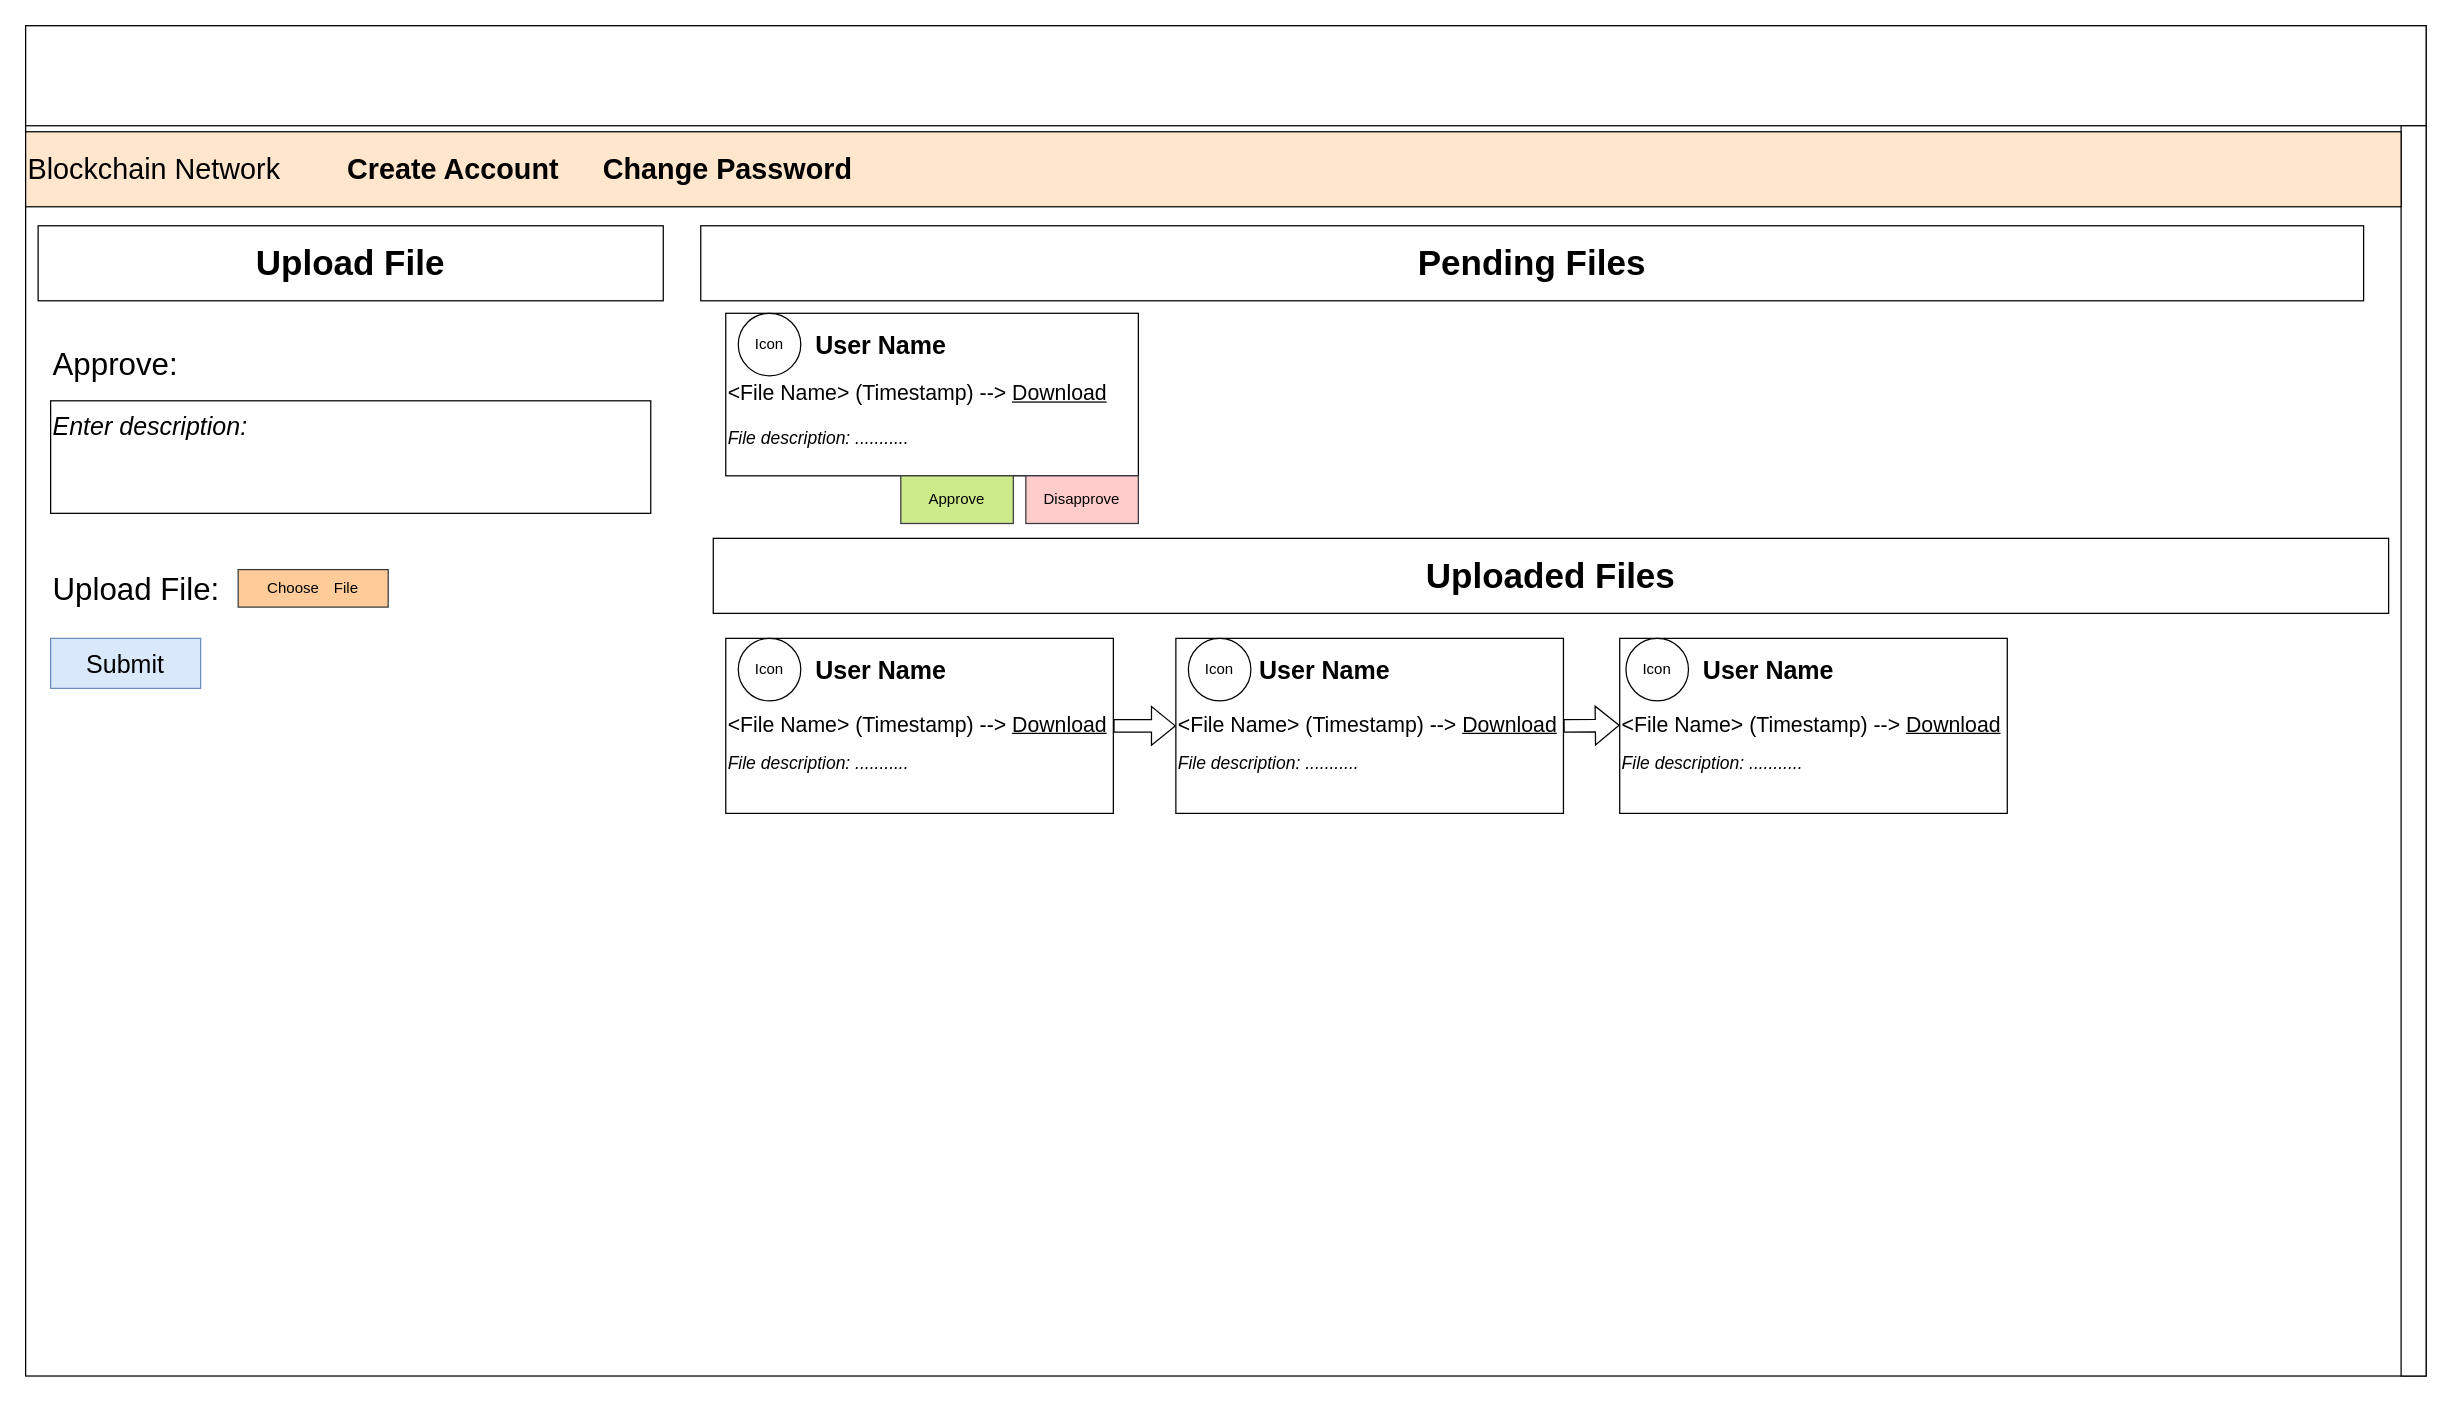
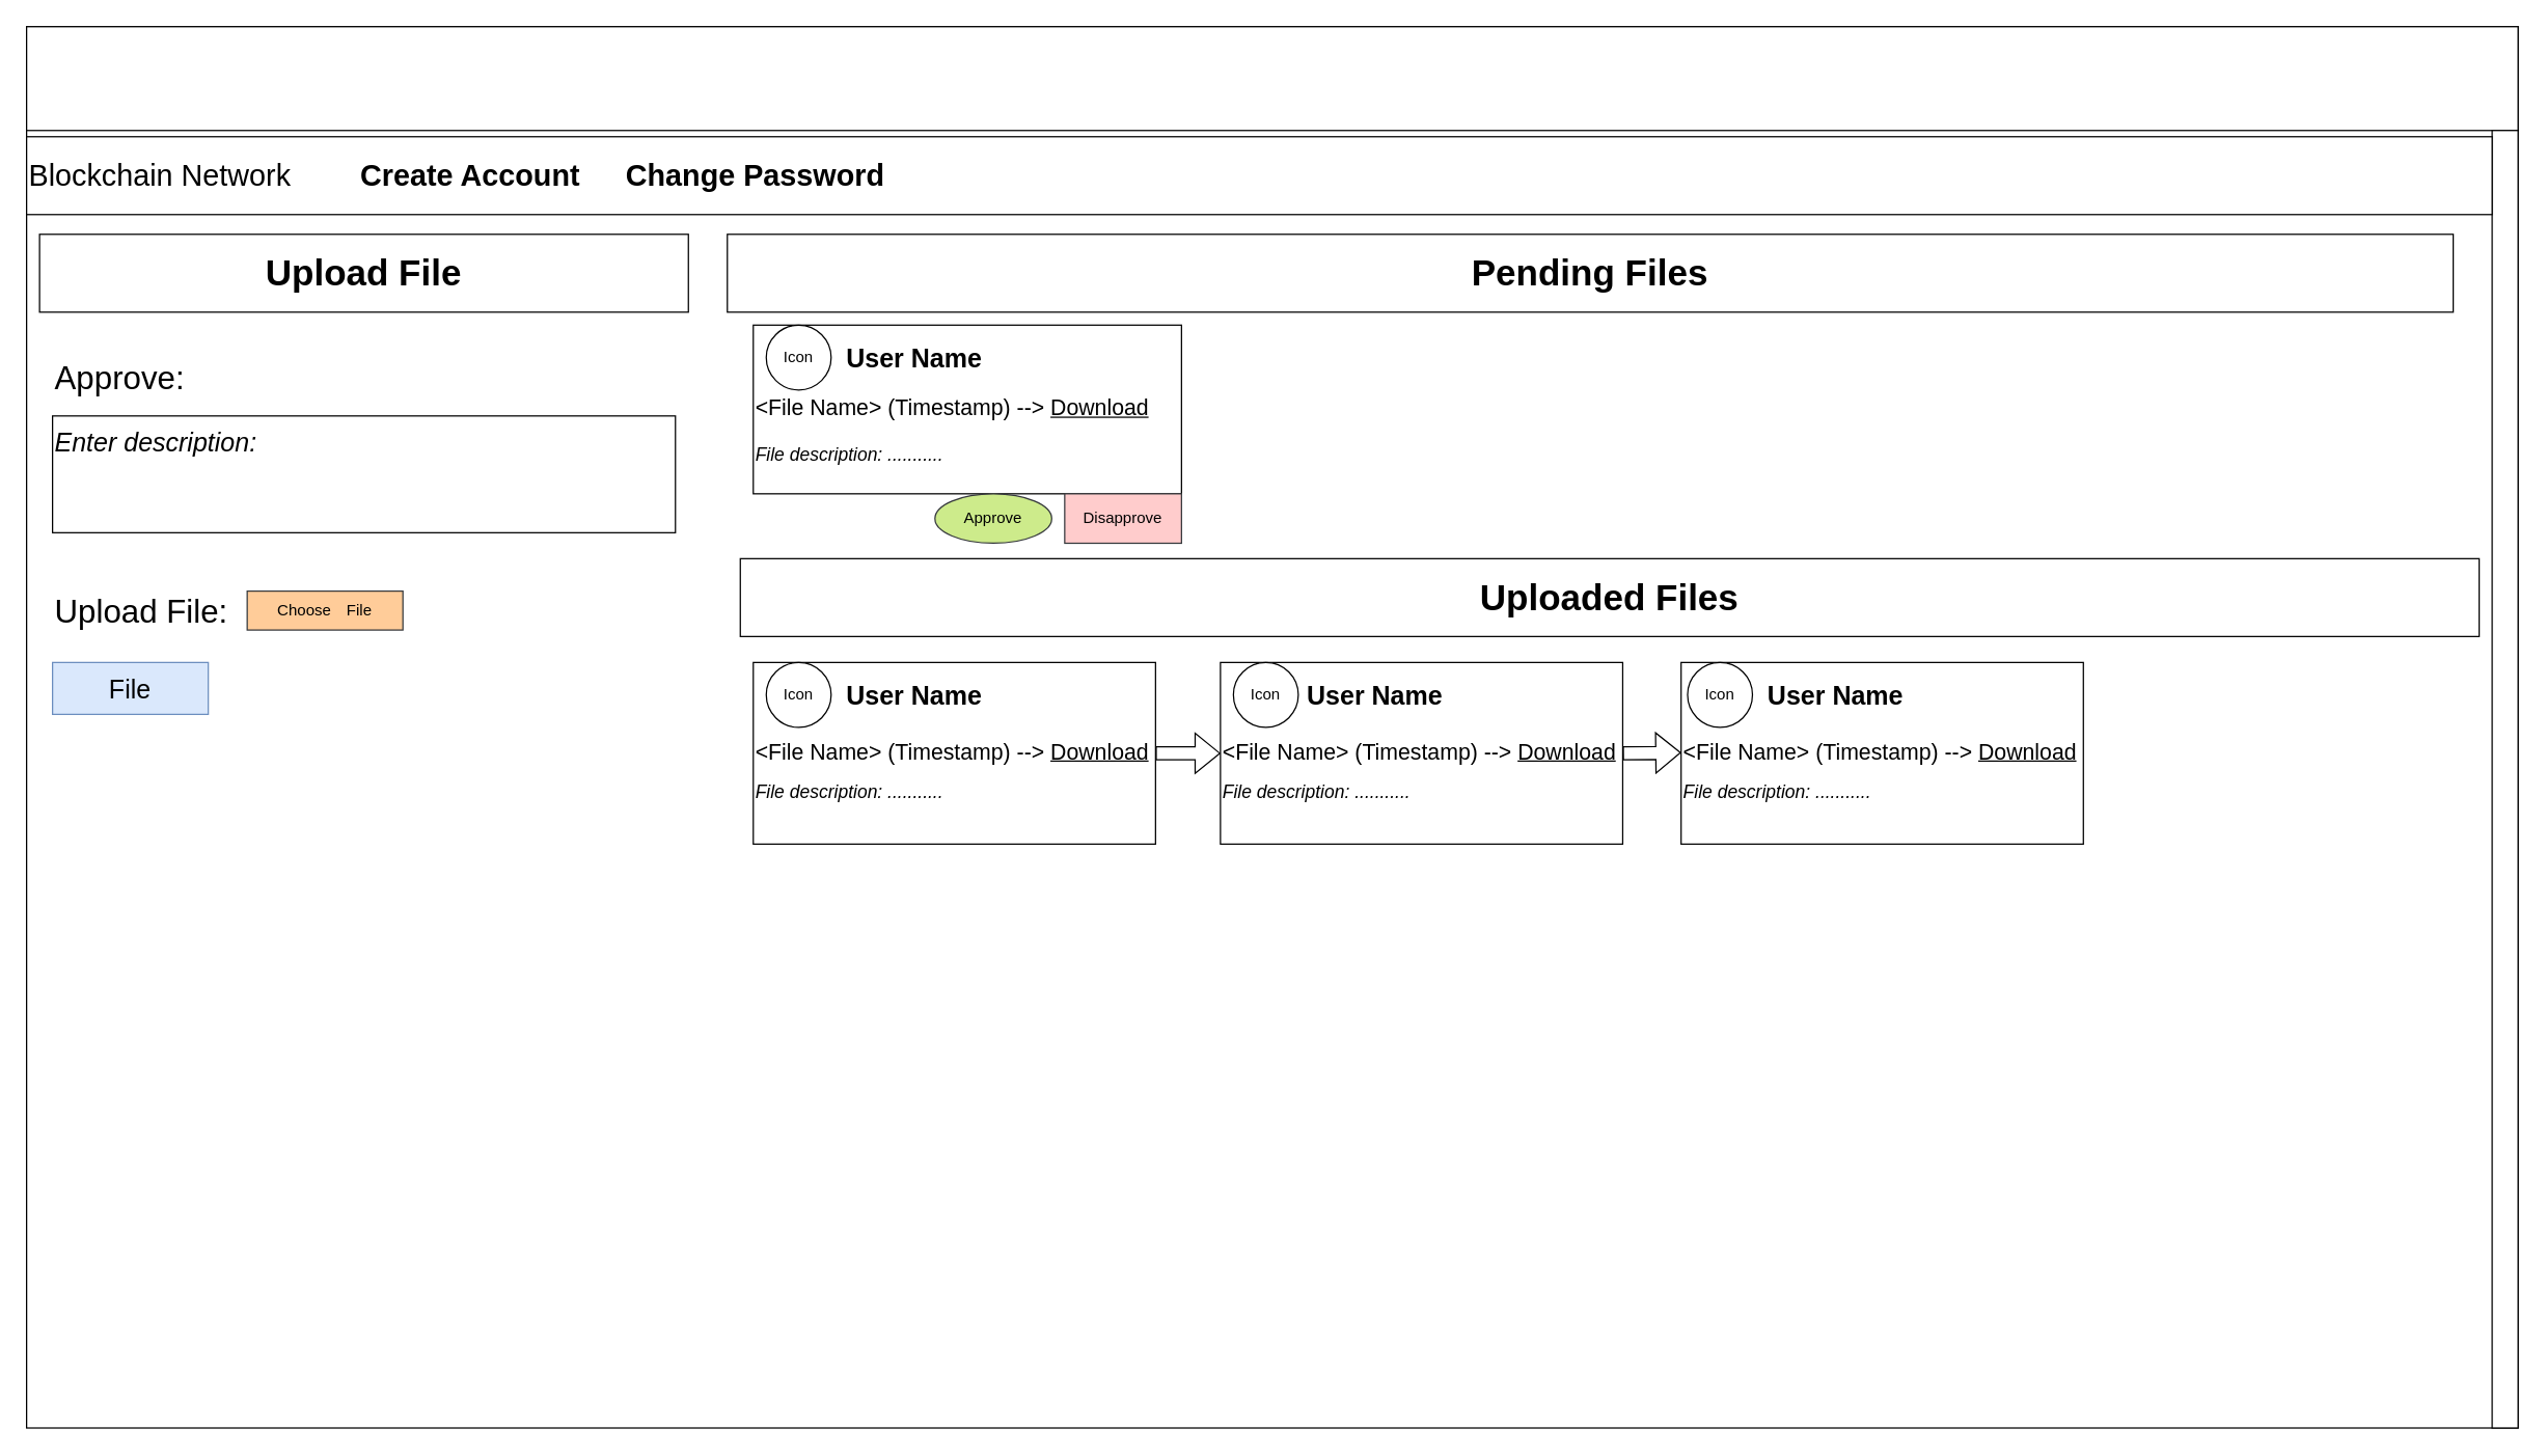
  <mxCell id="0" />
  <mxCell id="1" parent="0" />
  <mxCell id="2" value="" style="rounded=0;whiteSpace=wrap;html=1;" vertex="1" parent="1"><mxGeometry width="1920" height="1080" as="geometry" x="20" y="20" /></mxCell>
  <mxCell id="3" value="" style="rounded=0;whiteSpace=wrap;html=1;" vertex="1" parent="1"><mxGeometry width="1920" height="80" as="geometry" x="20" y="20" /></mxCell>
  <mxCell id="4" value="" style="shape=image;verticalLabelPosition=bottom;labelBackgroundColor=default;verticalAlign=top;aspect=fixed;imageAspect=0;image=https://i.gyazo.com/a97b149d6ed65168a0f0d49f9e61fdd1.png;" vertex="1" parent="1"><mxGeometry width="1920" height="84.8" as="geometry" x="20" y="20" /></mxCell>
  <mxCell id="5" value="" style="rounded=0;whiteSpace=wrap;html=1;" vertex="1" parent="1"><mxGeometry x="1920" y="100" width="20" height="1000" as="geometry" /></mxCell>
- <mxCell id="6" value="&lt;font style=&quot;font-size: 23px;&quot;&gt;Blockchain Network&lt;span style=&quot;font-weight: bold; white-space: pre;&quot;&gt;&#09;&lt;/span&gt;&lt;b&gt;Create Account&lt;/b&gt;&lt;span style=&quot;font-weight: bold; white-space: pre;&quot;&gt;&#09;&lt;/span&gt;&lt;b&gt;Change Password&lt;/b&gt;&lt;/font&gt;" style="rounded=0;whiteSpace=wrap;html=1;align=left;fillColor=#ffe6cc;" vertex="1" parent="1"><mxGeometry y="104.8" width="1900" height="60" as="geometry" x="20" /></mxCell>
+ <mxCell id="6" value="&lt;font style=&quot;font-size: 23px;&quot;&gt;Blockchain Network&lt;span style=&quot;font-weight: bold; white-space: pre;&quot;&gt;&#09;&lt;/span&gt;&lt;b&gt;Create Account&lt;/b&gt;&lt;span style=&quot;font-weight: bold; white-space: pre;&quot;&gt;&#09;&lt;/span&gt;&lt;b&gt;Change Password&lt;/b&gt;&lt;/font&gt;" style="rounded=0;whiteSpace=wrap;html=1;align=left;" vertex="1" parent="1"><mxGeometry y="104.8" width="1900" height="60" as="geometry" x="20" /></mxCell>
  <mxCell id="7" value="&lt;font style=&quot;font-size: 28px;&quot;&gt;&lt;b&gt;Upload File&lt;/b&gt;&lt;/font&gt;" style="rounded=0;whiteSpace=wrap;html=1;" vertex="1" parent="1"><mxGeometry x="30" y="180" width="500" height="60" as="geometry" /></mxCell>
  <mxCell id="8" value="&lt;font style=&quot;font-size: 28px;&quot;&gt;&lt;b&gt;Pending Files&lt;/b&gt;&lt;/font&gt;" style="rounded=0;whiteSpace=wrap;html=1;" vertex="1" parent="1"><mxGeometry x="560" y="180" width="1330" height="60" as="geometry" /></mxCell>
  <mxCell id="9" value="&lt;font style=&quot;font-size: 28px;&quot;&gt;&lt;b&gt;Uploaded Files&lt;/b&gt;&lt;/font&gt;" style="rounded=0;whiteSpace=wrap;html=1;" vertex="1" parent="1"><mxGeometry x="570" y="430" width="1340" height="60" as="geometry" /></mxCell>
  <mxCell id="10" value="&lt;p style=&quot;line-height: 120%;&quot;&gt;&lt;br&gt;&lt;/p&gt;" style="rounded=0;whiteSpace=wrap;html=1;align=left;" vertex="1" parent="1"><mxGeometry x="40" y="320" width="480" height="90" as="geometry" /></mxCell>
  <mxCell id="11" value="&lt;font style=&quot;font-size: 25px;&quot;&gt;Approve:&lt;/font&gt;" style="text;html=1;align=left;verticalAlign=middle;whiteSpace=wrap;rounded=0;" vertex="1" parent="1"><mxGeometry x="40" y="270" width="470" height="40" as="geometry" /></mxCell>
  <mxCell id="12" value="&lt;font size=&quot;1&quot; style=&quot;&quot;&gt;&lt;i style=&quot;font-size: 20px;&quot;&gt;Enter description:&lt;/i&gt;&lt;/font&gt;" style="text;html=1;align=left;verticalAlign=middle;whiteSpace=wrap;rounded=0;" vertex="1" parent="1"><mxGeometry x="40" y="320" width="470" height="40" as="geometry" /></mxCell>
  <mxCell id="13" value="&lt;font style=&quot;font-size: 25px;&quot;&gt;Upload File:&amp;nbsp;&lt;/font&gt;" style="text;html=1;align=left;verticalAlign=middle;whiteSpace=wrap;rounded=0;" vertex="1" parent="1"><mxGeometry x="40" y="450" width="470" height="40" as="geometry" /></mxCell>
  <mxCell id="14" value="Choose&amp;nbsp;&lt;span style=&quot;white-space: pre;&quot;&gt;&#09;&lt;/span&gt;File" style="rounded=0;whiteSpace=wrap;html=1;fillColor=#ffcc99;strokeColor=#36393d;" vertex="1" parent="1"><mxGeometry x="190" y="455" width="120" height="30" as="geometry" /></mxCell>
- <mxCell id="15" value="&lt;font style=&quot;font-size: 20px;&quot;&gt;Submit&lt;/font&gt;" style="rounded=0;whiteSpace=wrap;html=1;fillColor=#dae8fc;strokeColor=#6c8ebf;" vertex="1" parent="1"><mxGeometry x="40" y="510" width="120" height="40" as="geometry" /></mxCell>
+ <mxCell id="15" value="&lt;font style=&quot;font-size: 20px;&quot;&gt;File&lt;/font&gt;" style="rounded=0;whiteSpace=wrap;html=1;fillColor=#dae8fc;strokeColor=#6c8ebf;" vertex="1" parent="1"><mxGeometry x="40" y="510" width="120" height="40" as="geometry" /></mxCell>
  <mxCell id="16" value="&lt;font style=&quot;font-size: 17px;&quot;&gt;&amp;lt;File Name&amp;gt; (Timestamp) --&amp;gt; &lt;font style=&quot;font-size: 17px;&quot;&gt;&lt;u style=&quot;&quot;&gt;Download&lt;/u&gt;&lt;/font&gt;&lt;/font&gt;" style="rounded=0;whiteSpace=wrap;html=1;align=left;" vertex="1" parent="1"><mxGeometry x="580" y="250" width="330" height="130" as="geometry" /></mxCell>
  <mxCell id="17" value="Icon" style="ellipse;whiteSpace=wrap;html=1;aspect=fixed;" vertex="1" parent="1"><mxGeometry x="590" y="250" width="50" height="50" as="geometry" /></mxCell>
  <mxCell id="18" value="&lt;span style=&quot;font-size: 20px;&quot;&gt;&lt;b style=&quot;&quot;&gt;User Name&lt;/b&gt;&lt;/span&gt;" style="text;html=1;align=left;verticalAlign=middle;whiteSpace=wrap;rounded=0;" vertex="1" parent="1"><mxGeometry x="650" y="255" width="470" height="40" as="geometry" /></mxCell>
  <mxCell id="19" value="&lt;font size=&quot;1&quot; style=&quot;&quot;&gt;&lt;i style=&quot;font-size: 14px;&quot;&gt;File description: ...........&lt;/i&gt;&lt;/font&gt;" style="text;html=1;align=left;verticalAlign=middle;whiteSpace=wrap;rounded=0;" vertex="1" parent="1"><mxGeometry x="580" y="330" width="470" height="40" as="geometry" /></mxCell>
  <mxCell id="20" value="&lt;font style=&quot;font-size: 17px;&quot;&gt;&amp;lt;File Name&amp;gt; (Timestamp) --&amp;gt; &lt;font style=&quot;font-size: 17px;&quot;&gt;&lt;u style=&quot;&quot;&gt;Download&lt;/u&gt;&lt;/font&gt;&lt;/font&gt;" style="rounded=0;whiteSpace=wrap;html=1;align=left;" vertex="1" parent="1"><mxGeometry x="580" y="510" width="310" height="140" as="geometry" /></mxCell>
  <mxCell id="21" value="&lt;span style=&quot;font-size: 20px;&quot;&gt;&lt;b style=&quot;&quot;&gt;User Name&lt;/b&gt;&lt;/span&gt;" style="text;html=1;align=left;verticalAlign=middle;whiteSpace=wrap;rounded=0;" vertex="1" parent="1"><mxGeometry x="650" y="515" width="470" height="40" as="geometry" /></mxCell>
  <mxCell id="22" value="Icon" style="ellipse;whiteSpace=wrap;html=1;aspect=fixed;" vertex="1" parent="1"><mxGeometry x="590" y="510" width="50" height="50" as="geometry" /></mxCell>
  <mxCell id="23" value="&lt;font size=&quot;1&quot; style=&quot;&quot;&gt;&lt;i style=&quot;font-size: 14px;&quot;&gt;File description: ...........&lt;/i&gt;&lt;/font&gt;" style="text;html=1;align=left;verticalAlign=middle;whiteSpace=wrap;rounded=0;" vertex="1" parent="1"><mxGeometry x="580" y="590" width="470" height="40" as="geometry" /></mxCell>
- <mxCell id="24" value="Approve" style="rounded=0;whiteSpace=wrap;html=1;fillColor=#cdeb8b;strokeColor=#36393d;" vertex="1" parent="1"><mxGeometry x="720" y="380" width="90" height="38.12" as="geometry" /></mxCell>
+ <mxCell id="24" value="Approve" style="ellipse;whiteSpace=wrap;html=1;fillColor=#cdeb8b;strokeColor=#36393d;" vertex="1" parent="1"><mxGeometry x="720" y="380" width="90" height="38.12" as="geometry" /></mxCell>
  <mxCell id="25" value="Disapprove" style="rounded=0;whiteSpace=wrap;html=1;fillColor=#ffcccc;strokeColor=#36393d;" vertex="1" parent="1"><mxGeometry x="820" y="380" width="90" height="38.12" as="geometry" /></mxCell>
  <mxCell id="26" value="&lt;font style=&quot;font-size: 17px;&quot;&gt;&amp;lt;File Name&amp;gt; (Timestamp) --&amp;gt; &lt;font style=&quot;font-size: 17px;&quot;&gt;&lt;u style=&quot;&quot;&gt;Download&lt;/u&gt;&lt;/font&gt;&lt;/font&gt;" style="rounded=0;whiteSpace=wrap;html=1;align=left;" vertex="1" parent="1"><mxGeometry x="940" y="510" width="310" height="140" as="geometry" /></mxCell>
  <mxCell id="27" value="Icon" style="ellipse;whiteSpace=wrap;html=1;aspect=fixed;" vertex="1" parent="1"><mxGeometry x="950" y="510" width="50" height="50" as="geometry" /></mxCell>
  <mxCell id="28" value="&lt;font style=&quot;font-size: 17px;&quot;&gt;&amp;lt;File Name&amp;gt; (Timestamp) --&amp;gt; &lt;font style=&quot;font-size: 17px;&quot;&gt;&lt;u style=&quot;&quot;&gt;Download&lt;/u&gt;&lt;/font&gt;&lt;/font&gt;" style="rounded=0;whiteSpace=wrap;html=1;align=left;" vertex="1" parent="1"><mxGeometry x="1295" y="510" width="310" height="140" as="geometry" /></mxCell>
  <mxCell id="29" value="Icon" style="ellipse;whiteSpace=wrap;html=1;aspect=fixed;" vertex="1" parent="1"><mxGeometry x="1300" y="510" width="50" height="50" as="geometry" /></mxCell>
  <mxCell id="30" value="&lt;font size=&quot;1&quot; style=&quot;&quot;&gt;&lt;i style=&quot;font-size: 14px;&quot;&gt;File description: ...........&lt;/i&gt;&lt;/font&gt;" style="text;html=1;align=left;verticalAlign=middle;whiteSpace=wrap;rounded=0;" vertex="1" parent="1"><mxGeometry x="940" y="590" width="470" height="40" as="geometry" /></mxCell>
  <mxCell id="31" value="&lt;font size=&quot;1&quot; style=&quot;&quot;&gt;&lt;i style=&quot;font-size: 14px;&quot;&gt;File description: ...........&lt;/i&gt;&lt;/font&gt;" style="text;html=1;align=left;verticalAlign=middle;whiteSpace=wrap;rounded=0;" vertex="1" parent="1"><mxGeometry x="1295" y="590" width="470" height="40" as="geometry" /></mxCell>
  <mxCell id="32" value="" style="shape=flexArrow;endArrow=classic;html=1;rounded=0;exitX=1;exitY=0.5;exitDx=0;exitDy=0;" edge="1" parent="1" source="20" target="26"><mxGeometry width="50" height="50" relative="1" as="geometry"><mxPoint x="1010" y="500" as="sourcePoint" /><mxPoint x="1060" y="450" as="targetPoint" /></mxGeometry></mxCell>
  <mxCell id="33" value="" style="shape=flexArrow;endArrow=classic;html=1;rounded=0;" edge="1" parent="1"><mxGeometry width="50" height="50" relative="1" as="geometry"><mxPoint x="1250" y="580" as="sourcePoint" /><mxPoint x="1295" y="579.5" as="targetPoint" /></mxGeometry></mxCell>
  <mxCell id="34" value="&lt;span style=&quot;font-size: 20px;&quot;&gt;&lt;b style=&quot;&quot;&gt;User Name&lt;/b&gt;&lt;/span&gt;" style="text;html=1;align=left;verticalAlign=middle;whiteSpace=wrap;rounded=0;" vertex="1" parent="1"><mxGeometry x="1005" y="515" width="470" height="40" as="geometry" /></mxCell>
  <mxCell id="35" value="&lt;span style=&quot;font-size: 20px;&quot;&gt;&lt;b style=&quot;&quot;&gt;User Name&lt;/b&gt;&lt;/span&gt;" style="text;html=1;align=left;verticalAlign=middle;whiteSpace=wrap;rounded=0;" vertex="1" parent="1"><mxGeometry x="1360" y="515" width="470" height="40" as="geometry" /></mxCell>
